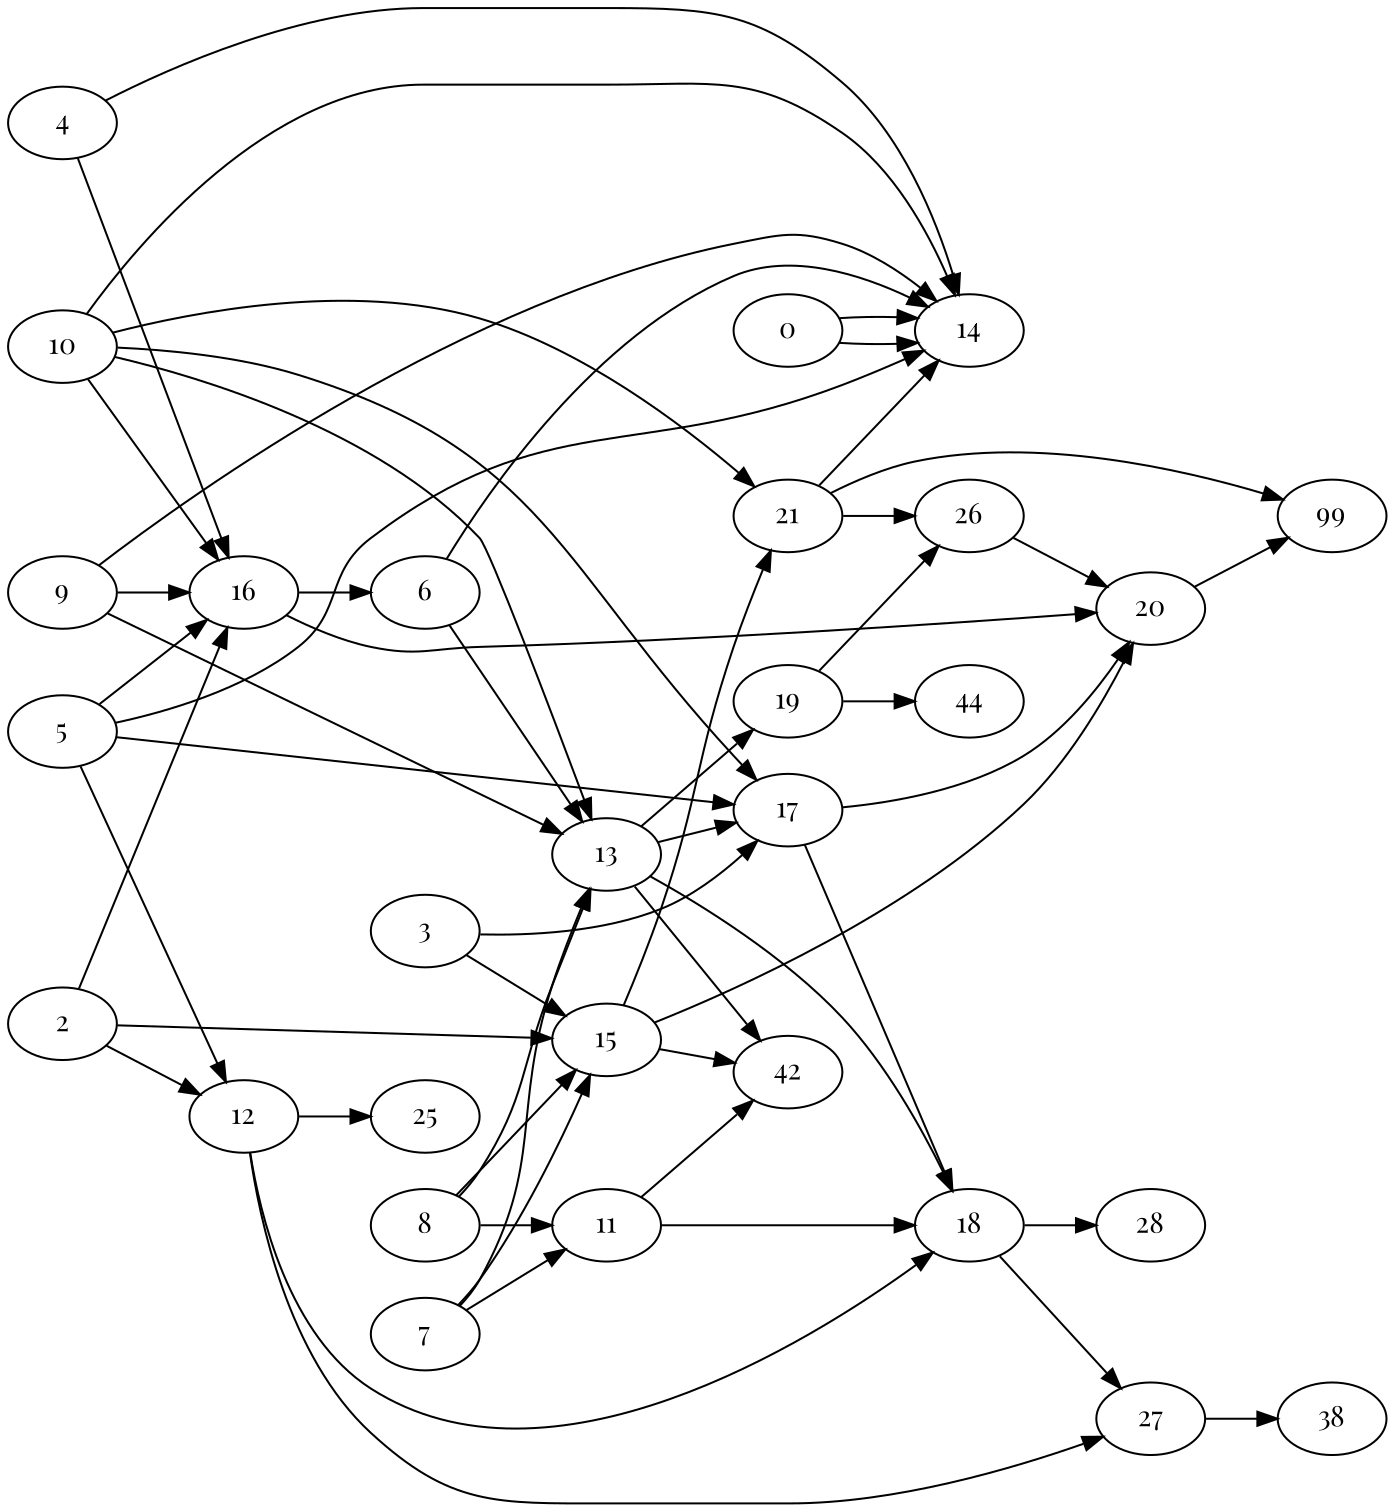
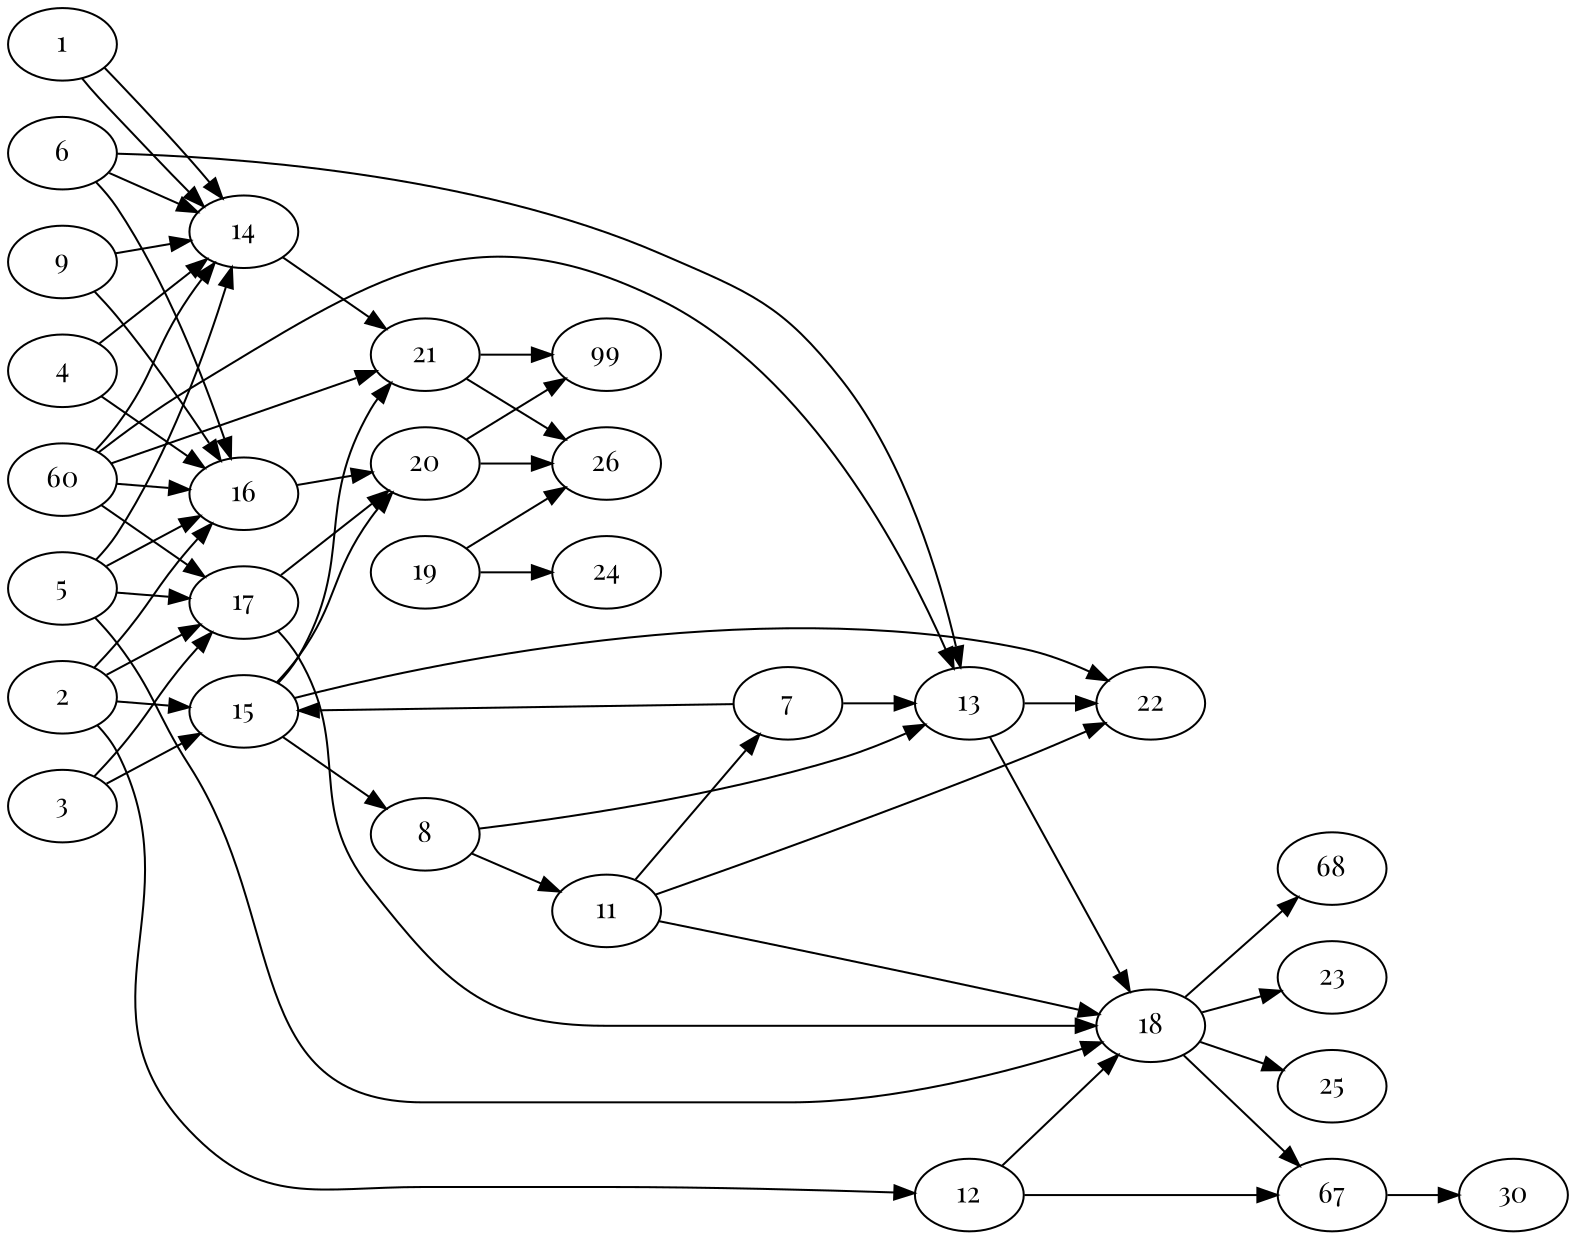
  digraph {
    fontname="Playfair Display"
    rankdir=LR
    node [alpha=0.04 fontname="Playfair Display"]
    edge [fontname="Playfair Display"]
-   1 [alpha=0.20 expect_size=23228416 label=0]
+   1 [alpha=0.20 expect_size=23228416]
    14 [alpha=0.00 expect_size=6652928]
    21 [alpha=0.08 expect_size=44874752]
    18 [alpha=0.15 expect_size=13039616]
+   23 [expect_size=30346240]
    25 [alpha=0.15 expect_size=14760960]
-   27 [alpha=0.01 expect_size=39606272]
-   28 [alpha=0.18 expect_size=40733696]
+   27 [alpha=0.01 expect_size=39606272 label=67]
+   28 [alpha=0.18 expect_size=40733696 label=68]
    26 [expect_size=18914304]
    n10 [alpha=0.06 expect_size=29706240 label=99]
    2 [alpha=0.12 expect_size=40042496]
    12 [alpha=0.01 expect_size=18032640]
    15 [alpha=0.02 expect_size=6139904]
    16 [alpha=0.09 expect_size=8157184]
    17 [alpha=0.00 expect_size=17594368]
-   22 [alpha=0.12 expect_size=28396544 label=42]
+   22 [alpha=0.12 expect_size=28396544]
    20 [alpha=0.18 expect_size=32768000]
    3 [alpha=0.03 expect_size=23791616]
    4 [alpha=0.20 expect_size=35869696]
    5 [alpha=0.01 expect_size=6612992]
    6 [expect_size=13057024]
    13 [alpha=0.13 expect_size=46131200]
    19 [alpha=0.16 expect_size=34091008]
-   24 [alpha=0.09 expect_size=14219264 label=44]
+   24 [alpha=0.09 expect_size=14219264]
    7 [alpha=0.18 expect_size=22744064]
    11 [alpha=0.13 expect_size=19150848]
    8 [alpha=0.09 expect_size=6453248]
    9 [alpha=0.19 expect_size=30934016]
-   10 [alpha=0.05 expect_size=43975680]
-   30 [alpha=0.10 expect_size=20613120 label=38]
+   10 [alpha=0.05 expect_size=43975680 label=60]
+   30 [alpha=0.10 expect_size=20613120]
    1 -> 14
    1 -> 14
-   21 -> 14
+   14 -> 21
    21 -> 26
    21 -> n10
-   12 -> 25
+   18 -> 23
+   18 -> 25
    18 -> 27
    18 -> 28
    27 -> 30
    2 -> 12
    2 -> 15
    2 -> 16
-   13 -> 17
+   2 -> 17
    12 -> 18
    12 -> 27
    15 -> 21
    15 -> 22
    15 -> 20
    16 -> 20
    17 -> 18
    17 -> 20
-   26 -> 20
+   20 -> 26
    20 -> n10
    3 -> 15
    3 -> 17
    4 -> 14
    4 -> 16
    5 -> 14
-   5 -> 12
+   5 -> 18
    5 -> 16
    5 -> 17
    6 -> 14
-   16 -> 6
+   6 -> 16
    6 -> 13
    13 -> 18
    13 -> 22
-   13 -> 19
    19 -> 26
    19 -> 24
    7 -> 15
    7 -> 13
-   7 -> 11
+   11 -> 7
    11 -> 18
    11 -> 22
-   8 -> 15
+   15 -> 8
    8 -> 13
    8 -> 11
    9 -> 14
    9 -> 16
-   9 -> 13
    10 -> 14
    10 -> 21
    10 -> 16
    10 -> 17
    10 -> 13
  }
